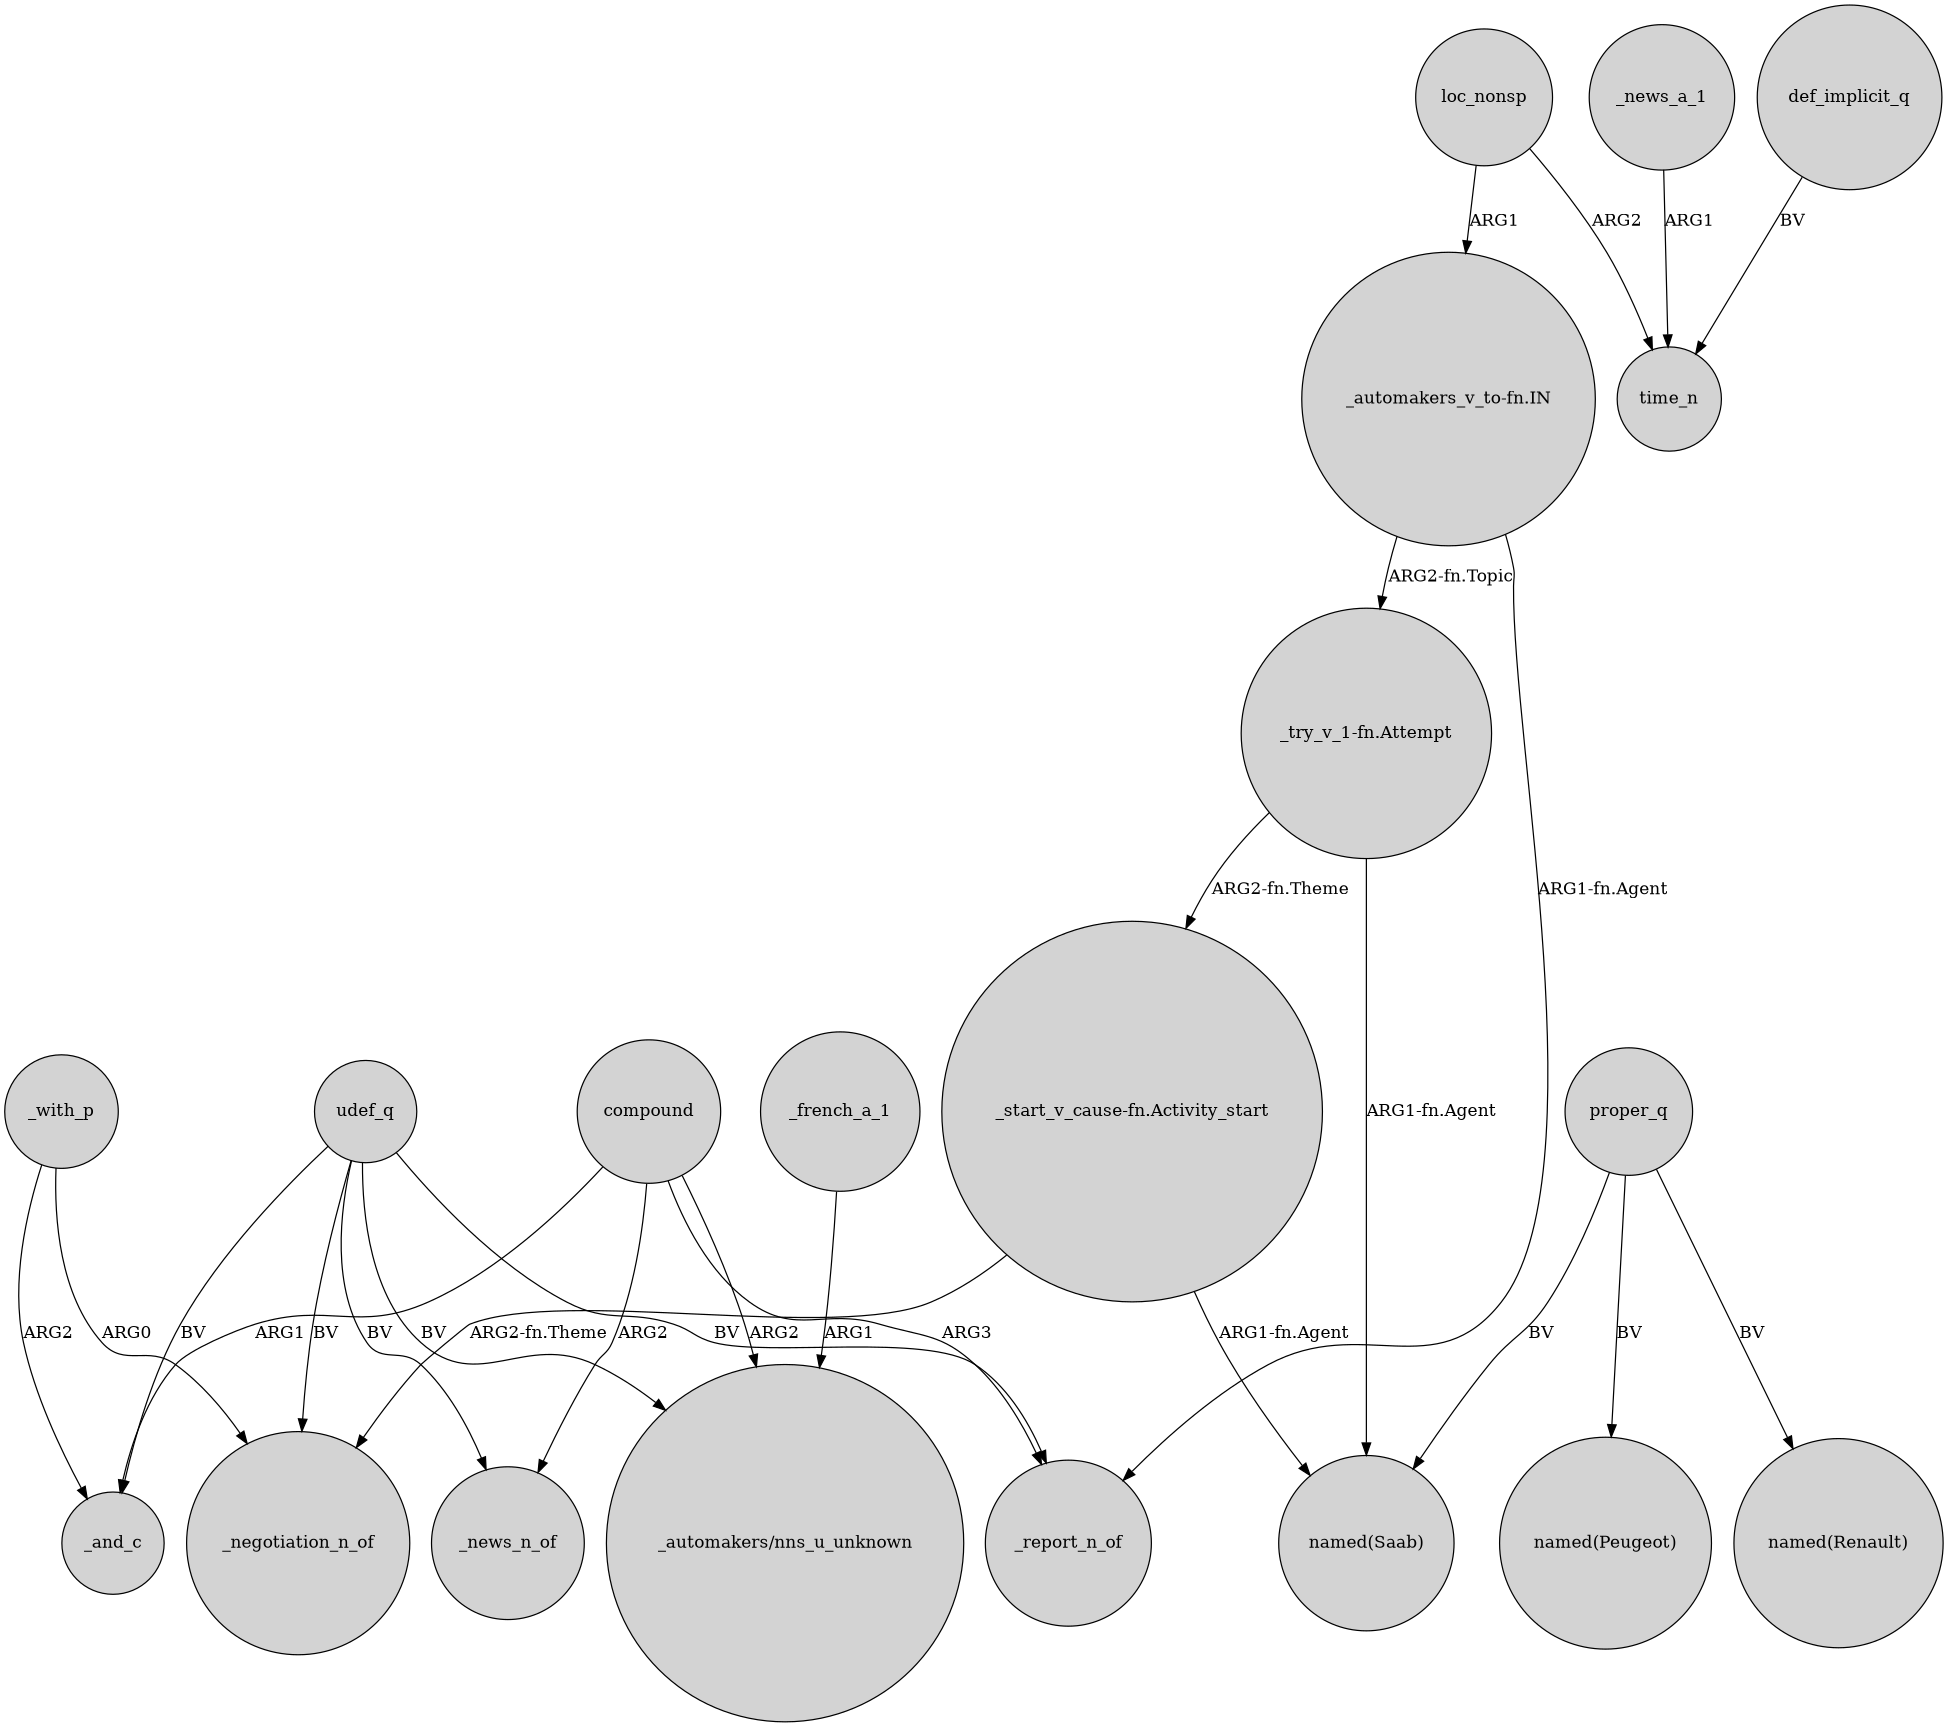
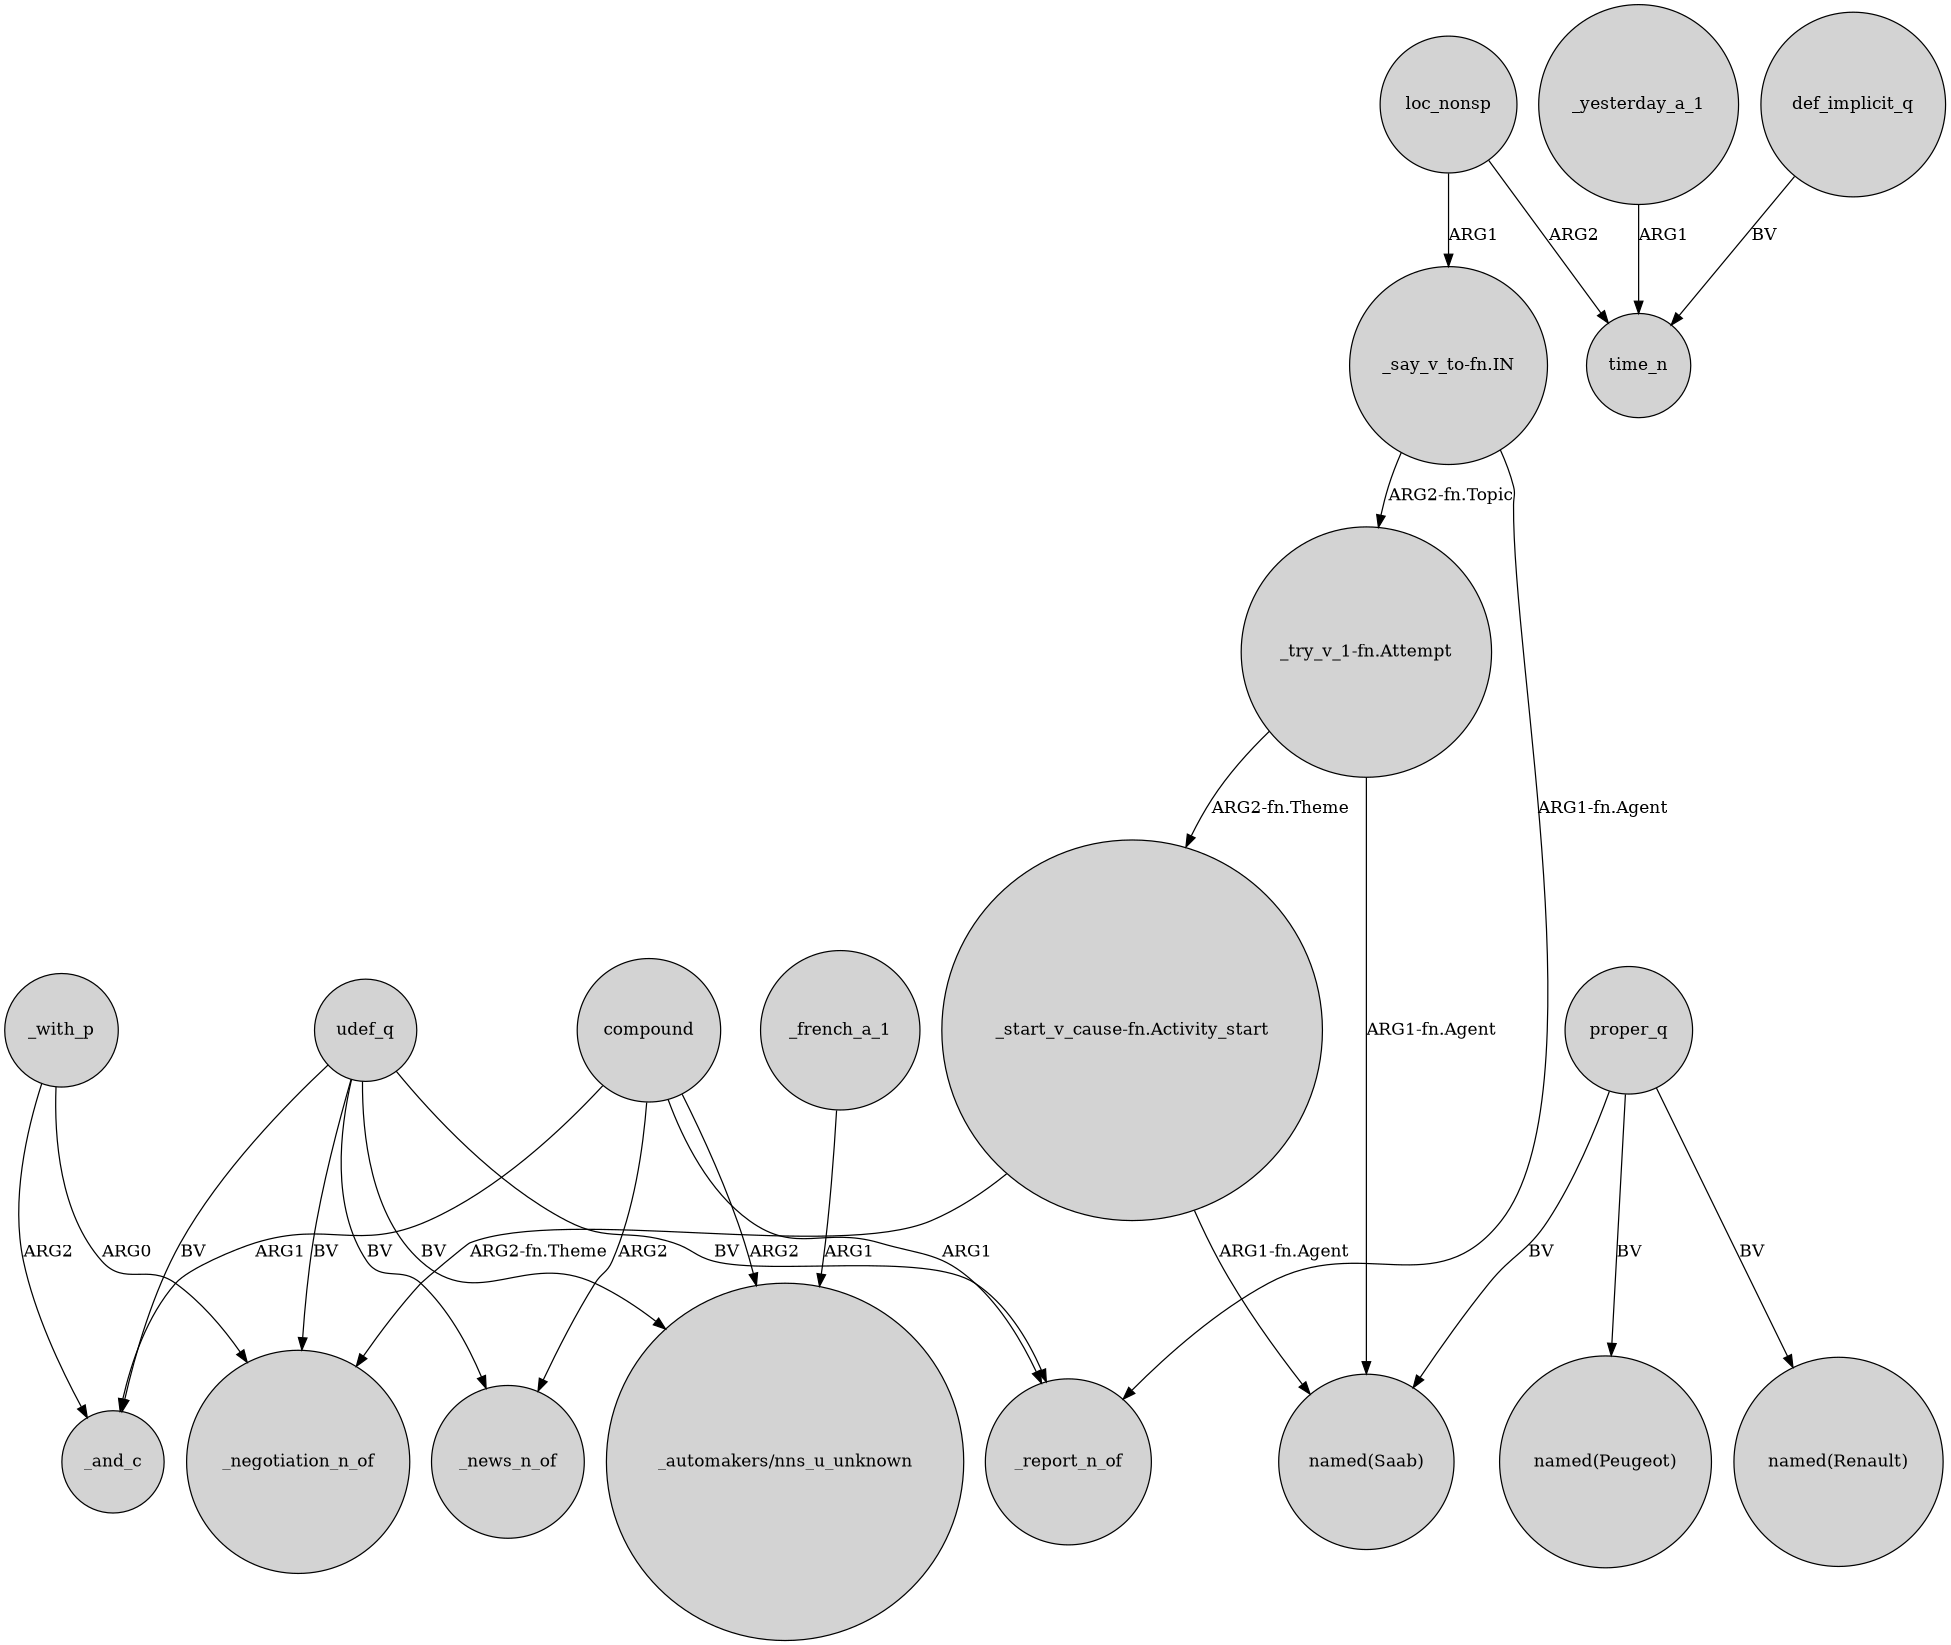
  digraph {
    node [shape=circle style=filled]
    udef_q
    _negotiation_n_of
    _and_c
    _report_n_of
    "_automakers/nns_u_unknown"
    _news_n_of
    _with_p
    compound
-   _yesterday_a_1 [label=_news_a_1]
+   _yesterday_a_1
    time_n
    proper_q
    "named(Peugeot)"
    "named(Saab)"
    "named(Renault)"
-   "_say_v_to-fn.IN" [label="_automakers_v_to-fn.IN"]
+   "_say_v_to-fn.IN"
    "_try_v_1-fn.Attempt"
    "_start_v_cause-fn.Activity_start"
    loc_nonsp
    _french_a_1
    def_implicit_q
    udef_q -> _negotiation_n_of [label=BV]
    udef_q -> _and_c [label=BV]
    udef_q -> _report_n_of [label=BV]
    udef_q -> "_automakers/nns_u_unknown" [label=BV]
    udef_q -> _news_n_of [label=BV]
    _with_p -> _negotiation_n_of [label=ARG0]
    _with_p -> _and_c [label=ARG2]
    compound -> _and_c [label=ARG1]
-   compound -> _report_n_of [label=ARG3]
+   compound -> _report_n_of [label=ARG1]
    compound -> "_automakers/nns_u_unknown" [label=ARG2]
    compound -> _news_n_of [label=ARG2]
    _yesterday_a_1 -> time_n [label=ARG1]
    proper_q -> "named(Peugeot)" [label=BV]
    proper_q -> "named(Saab)" [label=BV]
    proper_q -> "named(Renault)" [label=BV]
    "_say_v_to-fn.IN" -> _report_n_of [label="ARG1-fn.Agent"]
    "_say_v_to-fn.IN" -> "_try_v_1-fn.Attempt" [label="ARG2-fn.Topic"]
    "_try_v_1-fn.Attempt" -> "named(Saab)" [label="ARG1-fn.Agent"]
    "_try_v_1-fn.Attempt" -> "_start_v_cause-fn.Activity_start" [label="ARG2-fn.Theme"]
    "_start_v_cause-fn.Activity_start" -> _negotiation_n_of [label="ARG2-fn.Theme"]
    "_start_v_cause-fn.Activity_start" -> "named(Saab)" [label="ARG1-fn.Agent"]
    loc_nonsp -> time_n [label=ARG2]
    loc_nonsp -> "_say_v_to-fn.IN" [label=ARG1]
    _french_a_1 -> "_automakers/nns_u_unknown" [label=ARG1]
    def_implicit_q -> time_n [label=BV]
  }
